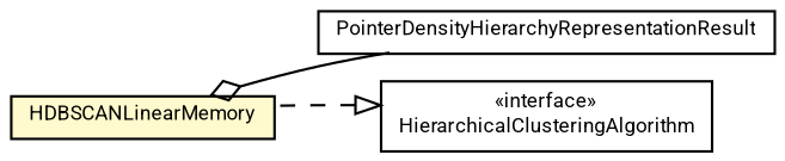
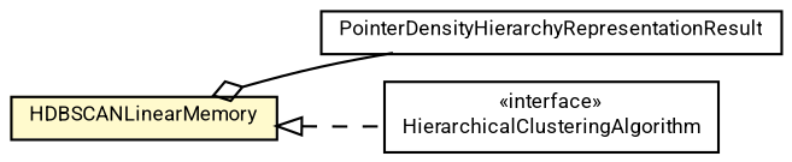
  digraph {
    nodesep=0.15
    rankdir=LR
    ranksep=0.25
    node [fontcolor=black fontname=Roboto fontsize=8 margin=0 shape=plaintext]
    edge [color=black dir=back fontname=Roboto fontsize=7 labelfontname=Roboto labelfontsize=7]
    n1 [height=0 label=<<table title="de.lmu.ifi.dbs.elki.algorithm.clustering.hierarchical.HDBSCANLinearMemory" border="0" cellborder="1" cellspacing="0" cellpadding="2" bgcolor="lemonChiffon" href="HDBSCANLinearMemory.html" target="_parent"> 		<tr><td><table border="0" cellspacing="0" cellpadding="1"> 		<tr><td align="center" balign="center"> <font face="Roboto">HDBSCANLinearMemory</font> </td></tr> 		</table></td></tr> 		</table>> width=0]
    n2 [height=0 label=<<table title="de.lmu.ifi.dbs.elki.algorithm.clustering.hierarchical.PointerDensityHierarchyRepresentationResult" border="0" cellborder="1" cellspacing="0" cellpadding="2" href="PointerDensityHierarchyRepresentationResult.html" target="_parent"> 		<tr><td><table border="0" cellspacing="0" cellpadding="1"> 		<tr><td align="center" balign="center"> <font face="Roboto">PointerDensityHierarchyRepresentationResult</font> </td></tr> 		</table></td></tr> 		</table>> width=0]
    n3 [height=0 label=<<table title="de.lmu.ifi.dbs.elki.algorithm.clustering.hierarchical.HierarchicalClusteringAlgorithm" border="0" cellborder="1" cellspacing="0" cellpadding="2" href="HierarchicalClusteringAlgorithm.html" target="_parent"> 		<tr><td><table border="0" cellspacing="0" cellpadding="1"> 		<tr><td align="center" balign="center"> &#171;interface&#187; </td></tr> 		<tr><td align="center" balign="center"> <font face="Roboto">HierarchicalClusteringAlgorithm</font> </td></tr> 		</table></td></tr> 		</table>> width=0]
    n1 -> n2 [arrowhead=none arrowtail=ediamond weight=4]
-   n3 -> n1 [arrowtail=empty style=dashed weight=9]
+   n1 -> n3 [arrowtail=empty style=dashed weight=9]
  }
